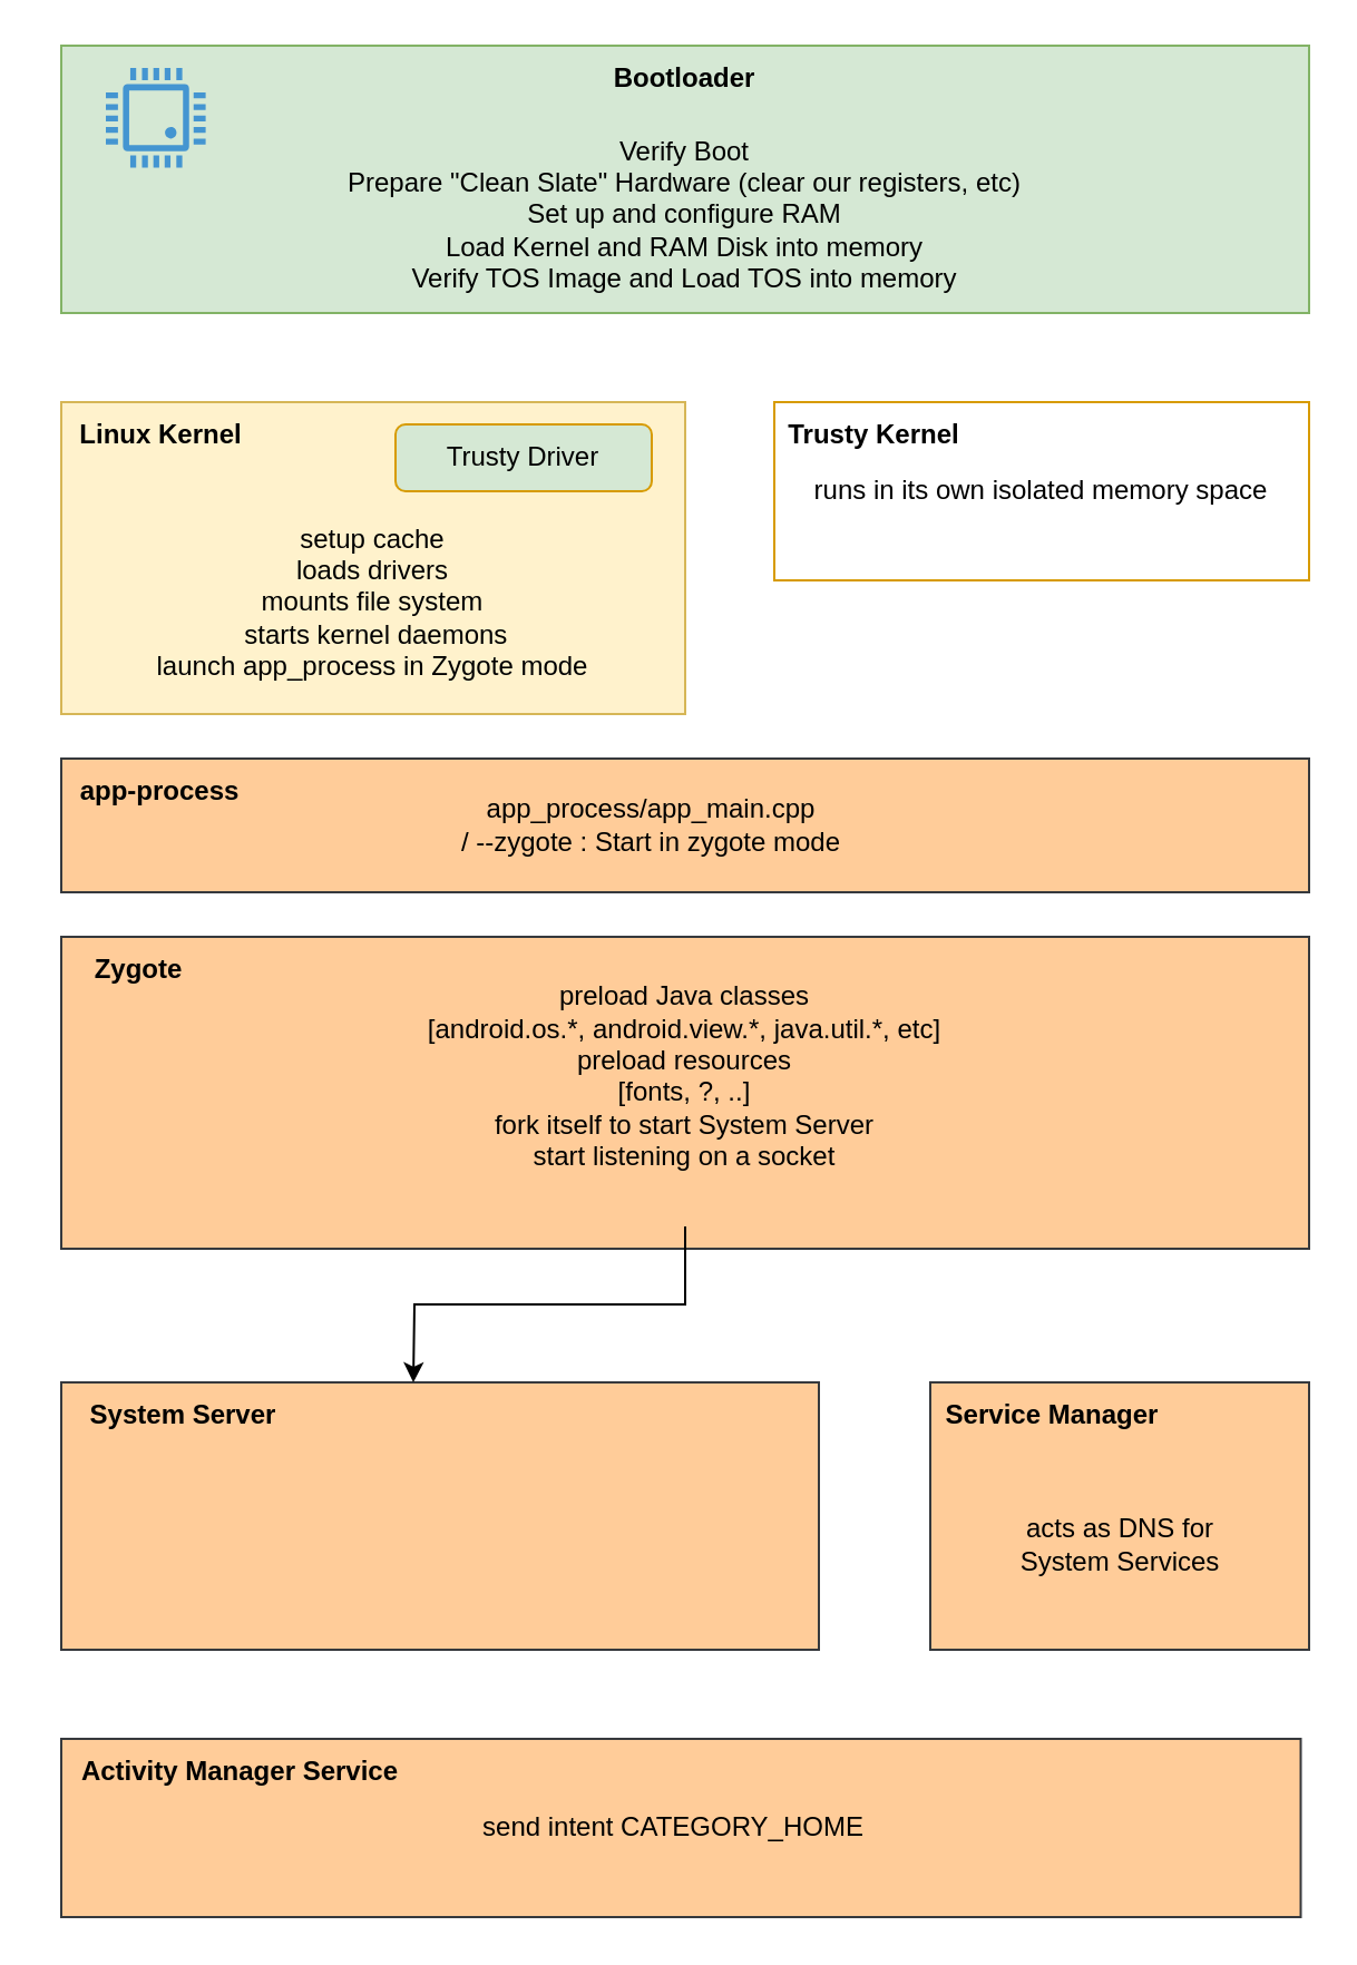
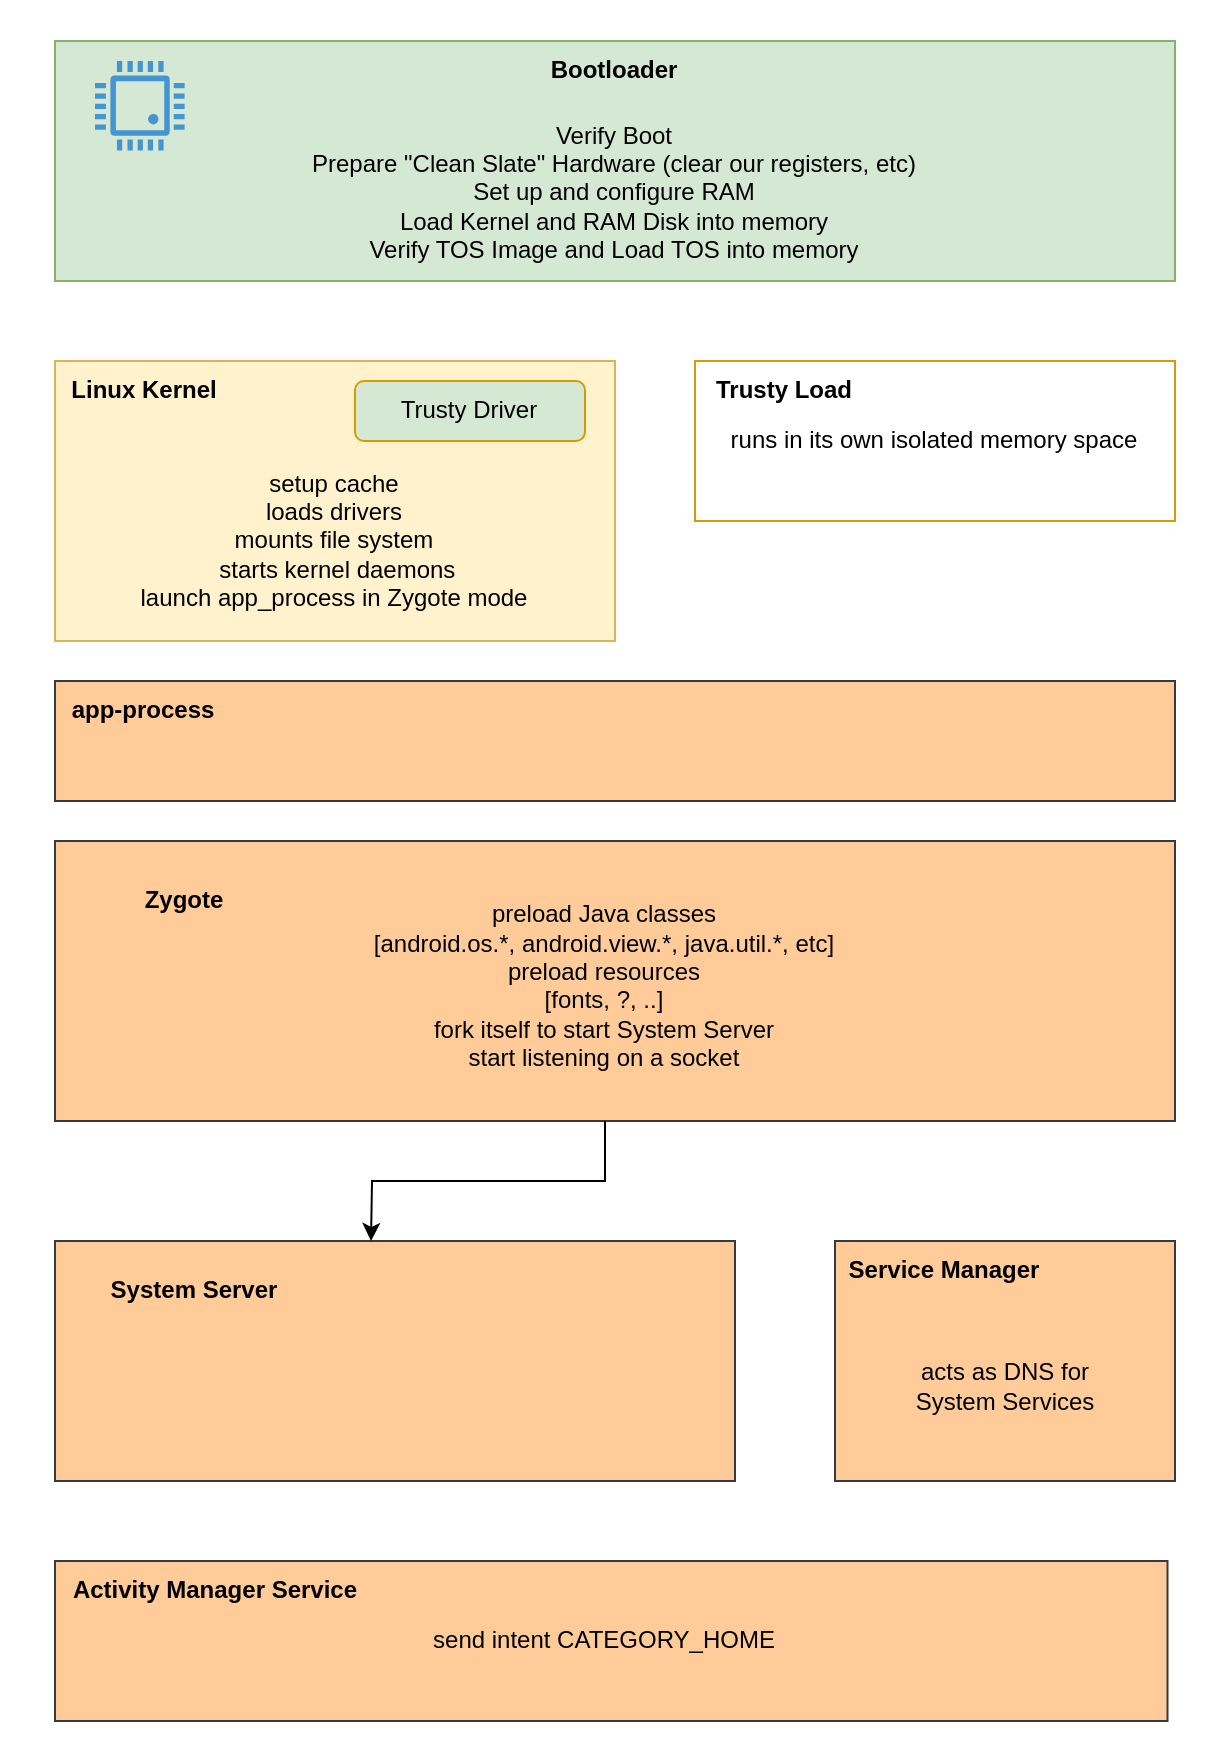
  <mxCell id="0" />
  <mxCell id="1" parent="0" />
  <mxCell id="2" value="" style="rounded=0;whiteSpace=wrap;html=1;fillColor=#d5e8d4;strokeColor=#82b366;" vertex="1" parent="1"><mxGeometry x="27" y="20" width="560" height="120" as="geometry" /></mxCell>
  <mxCell id="3" value="" style="pointerEvents=1;shadow=0;dashed=0;html=1;strokeColor=none;fillColor=#4495D1;labelPosition=center;verticalLabelPosition=bottom;verticalAlign=top;align=center;outlineConnect=0;shape=mxgraph.veeam.cpu;" vertex="1" parent="1"><mxGeometry x="47" y="30" width="44.8" height="44.8" as="geometry" /></mxCell>
  <mxCell id="4" value="" style="rounded=0;whiteSpace=wrap;html=1;fillColor=#fff2cc;strokeColor=#d6b656;" vertex="1" parent="1"><mxGeometry x="27" y="180" width="280" height="140" as="geometry" /></mxCell>
  <mxCell id="5" value="&lt;span data-huuid=&quot;6726455639055875607&quot;&gt;&lt;span&gt;runs in its own isolated memory space&lt;/span&gt;&lt;/span&gt;" style="rounded=0;whiteSpace=wrap;html=1;fillColor=#ffffff;strokeColor=#d79b00;" vertex="1" parent="1"><mxGeometry x="347" y="180" width="240" height="80" as="geometry" /></mxCell>
  <mxCell id="6" value="&lt;b&gt;Bootloader&lt;/b&gt;" style="text;html=1;align=center;verticalAlign=middle;whiteSpace=wrap;rounded=0;" vertex="1" parent="1"><mxGeometry x="277" y="20" width="60" height="30" as="geometry" /></mxCell>
  <mxCell id="7" value="&lt;div&gt;Verify Boot&lt;/div&gt;&lt;div&gt;Prepare &quot;Clean Slate&quot; Hardware (clear our registers, etc)&lt;/div&gt;&lt;div&gt;Set up and configure RAM&lt;/div&gt;&lt;div&gt;Load Kernel and RAM Disk into memory &lt;br&gt;&lt;/div&gt;&lt;div&gt;Verify TOS Image and Load TOS into memory&lt;/div&gt;" style="text;html=1;align=center;verticalAlign=middle;whiteSpace=wrap;rounded=0;" vertex="1" parent="1"><mxGeometry x="107" y="60" width="400" height="72.6" as="geometry" /></mxCell>
  <mxCell id="8" value="&lt;b&gt;Linux Kernel&lt;/b&gt;" style="text;html=1;align=center;verticalAlign=middle;whiteSpace=wrap;rounded=0;" vertex="1" parent="1"><mxGeometry x="27" y="180" width="90" height="30" as="geometry" /></mxCell>
  <mxCell id="9" value="&lt;div&gt;setup cache&lt;/div&gt;&lt;div&gt;loads drivers&lt;/div&gt;&lt;div&gt;mounts file system&lt;/div&gt;&lt;div&gt;&amp;nbsp;starts kernel daemons&lt;/div&gt;&lt;div&gt;launch app_process in Zygote mode&lt;/div&gt;" style="text;html=1;align=center;verticalAlign=middle;whiteSpace=wrap;rounded=0;" vertex="1" parent="1"><mxGeometry x="67" y="230" width="200" height="80" as="geometry" /></mxCell>
- <mxCell id="10" value="&lt;b&gt;Trusty Kernel&lt;/b&gt;" style="text;html=1;align=center;verticalAlign=middle;whiteSpace=wrap;rounded=0;" vertex="1" parent="1"><mxGeometry x="337" y="180" width="110" height="30" as="geometry" /></mxCell>
+ <mxCell id="10" value="&lt;b&gt;Trusty Load&lt;/b&gt;" style="text;html=1;align=center;verticalAlign=middle;whiteSpace=wrap;rounded=0;" vertex="1" parent="1"><mxGeometry x="337" y="180" width="110" height="30" as="geometry" /></mxCell>
  <mxCell id="11" value="" style="rounded=0;whiteSpace=wrap;html=1;fillColor=#ffcc99;strokeColor=#36393d;" vertex="1" parent="1"><mxGeometry x="27" y="420" width="560" height="140" as="geometry" /></mxCell>
- <mxCell id="12" value="&lt;b&gt;Zygote&lt;/b&gt;" style="text;html=1;align=center;verticalAlign=middle;whiteSpace=wrap;rounded=0;" vertex="1" parent="1"><mxGeometry x="27" y="420" width="70" height="30" as="geometry" /></mxCell>
+ <mxCell id="12" value="&lt;b&gt;Zygote&lt;/b&gt;" style="text;html=1;align=center;verticalAlign=middle;whiteSpace=wrap;rounded=0;" vertex="1" parent="1"><mxGeometry x="57" y="435" width="70" height="30" as="geometry" /></mxCell>
  <mxCell id="13" value="Trusty Driver" style="rounded=1;whiteSpace=wrap;html=1;fillColor=#d5e8d4;strokeColor=#d79b00;" vertex="1" parent="1"><mxGeometry x="177" y="190" width="115" height="30" as="geometry" /></mxCell>
- <mxCell id="14" value="&lt;div&gt;preload Java classes&lt;/div&gt;&lt;div&gt;[android.os.*, android.view.*, java.util.*, etc]&lt;/div&gt;&lt;div&gt;preload resources&lt;/div&gt;&lt;div&gt;[fonts, ?, ..]&lt;/div&gt;&lt;div&gt;fork itself to start System Server&lt;/div&gt;&lt;div&gt;start listening on a socket&lt;/div&gt;&lt;div&gt;&lt;br&gt;&lt;/div&gt;" style="text;html=1;align=center;verticalAlign=middle;whiteSpace=wrap;rounded=0;" vertex="1" parent="1"><mxGeometry x="142" y="430" width="330" height="120" as="geometry" /></mxCell>
+ <mxCell id="14" value="&lt;div&gt;preload Java classes&lt;/div&gt;&lt;div&gt;[android.os.*, android.view.*, java.util.*, etc]&lt;/div&gt;&lt;div&gt;preload resources&lt;/div&gt;&lt;div&gt;[fonts, ?, ..]&lt;/div&gt;&lt;div&gt;fork itself to start System Server&lt;/div&gt;&lt;div&gt;start listening on a socket&lt;/div&gt;&lt;div&gt;&lt;br&gt;&lt;/div&gt;" style="text;html=1;align=center;verticalAlign=middle;whiteSpace=wrap;rounded=0;" vertex="1" parent="1"><mxGeometry x="137" y="440" width="330" height="120" as="geometry" /></mxCell>
  <mxCell id="15" value="" style="rounded=0;whiteSpace=wrap;html=1;fillColor=#ffcc99;strokeColor=#36393d;" vertex="1" parent="1"><mxGeometry x="27" y="620" width="340" height="120" as="geometry" /></mxCell>
- <mxCell id="16" value="&lt;b&gt;System Server&lt;/b&gt;" style="text;html=1;align=center;verticalAlign=middle;whiteSpace=wrap;rounded=0;" vertex="1" parent="1"><mxGeometry x="27" y="620" width="110" height="30" as="geometry" /></mxCell>
+ <mxCell id="16" value="&lt;b&gt;System Server&lt;/b&gt;" style="text;html=1;align=center;verticalAlign=middle;whiteSpace=wrap;rounded=0;" vertex="1" parent="1"><mxGeometry x="42" y="630" width="110" height="30" as="geometry" /></mxCell>
  <mxCell id="17" value="" style="rounded=0;whiteSpace=wrap;html=1;fillColor=#ffcc99;strokeColor=#36393d;" vertex="1" parent="1"><mxGeometry x="417" y="620" width="170" height="120" as="geometry" /></mxCell>
  <mxCell id="18" value="&lt;b&gt;Service Manager&lt;/b&gt;" style="text;html=1;align=center;verticalAlign=middle;whiteSpace=wrap;rounded=0;" vertex="1" parent="1"><mxGeometry x="417" y="620" width="110" height="30" as="geometry" /></mxCell>
  <mxCell id="19" value="" style="rounded=0;whiteSpace=wrap;html=1;fillColor=#ffcc99;strokeColor=#36393d;" vertex="1" parent="1"><mxGeometry x="27" y="780" width="556.25" height="80" as="geometry" /></mxCell>
  <mxCell id="20" value="&lt;b&gt;Activity Manager Service&lt;/b&gt;" style="text;html=1;align=center;verticalAlign=middle;whiteSpace=wrap;rounded=0;" vertex="1" parent="1"><mxGeometry x="20.75" y="780" width="172.5" height="30" as="geometry" /></mxCell>
  <mxCell id="21" value="" style="rounded=0;whiteSpace=wrap;html=1;fillColor=#ffcc99;strokeColor=#36393d;" vertex="1" parent="1"><mxGeometry x="27" y="340" width="560" height="60" as="geometry" /></mxCell>
  <mxCell id="22" value="&lt;b&gt;app-process&lt;/b&gt;" style="text;html=1;align=center;verticalAlign=middle;whiteSpace=wrap;rounded=0;" vertex="1" parent="1"><mxGeometry x="24.5" y="340" width="92.5" height="30" as="geometry" /></mxCell>
- <mxCell id="23" value="&lt;div&gt;&lt;span class=&quot;Breadcrumbs-crumb&quot;&gt;app_process/app_main.cpp&lt;/span&gt;&lt;/div&gt;&lt;div&gt;&lt;span class=&quot;com&quot;&gt;/ --zygote : Start in zygote mode&lt;/span&gt;&lt;/div&gt;" style="text;html=1;align=center;verticalAlign=middle;whiteSpace=wrap;rounded=0;" vertex="1" parent="1"><mxGeometry x="152" y="355" width="280" height="30" as="geometry" /></mxCell>
  <mxCell id="24" style="edgeStyle=orthogonalEdgeStyle;rounded=0;orthogonalLoop=1;jettySize=auto;html=1;" edge="1" parent="1" source="14"><mxGeometry relative="1" as="geometry"><mxPoint x="185" y="620" as="targetPoint" /></mxGeometry></mxCell>
  <mxCell id="25" value="acts as DNS for System Services" style="text;html=1;align=center;verticalAlign=middle;whiteSpace=wrap;rounded=0;" vertex="1" parent="1"><mxGeometry x="449.5" y="665" width="105" height="55" as="geometry" /></mxCell>
  <mxCell id="26" value="send intent CATEGORY_HOME" style="text;html=1;align=center;verticalAlign=middle;whiteSpace=wrap;rounded=0;" vertex="1" parent="1"><mxGeometry x="137" y="792.5" width="330" height="55" as="geometry" /></mxCell>
